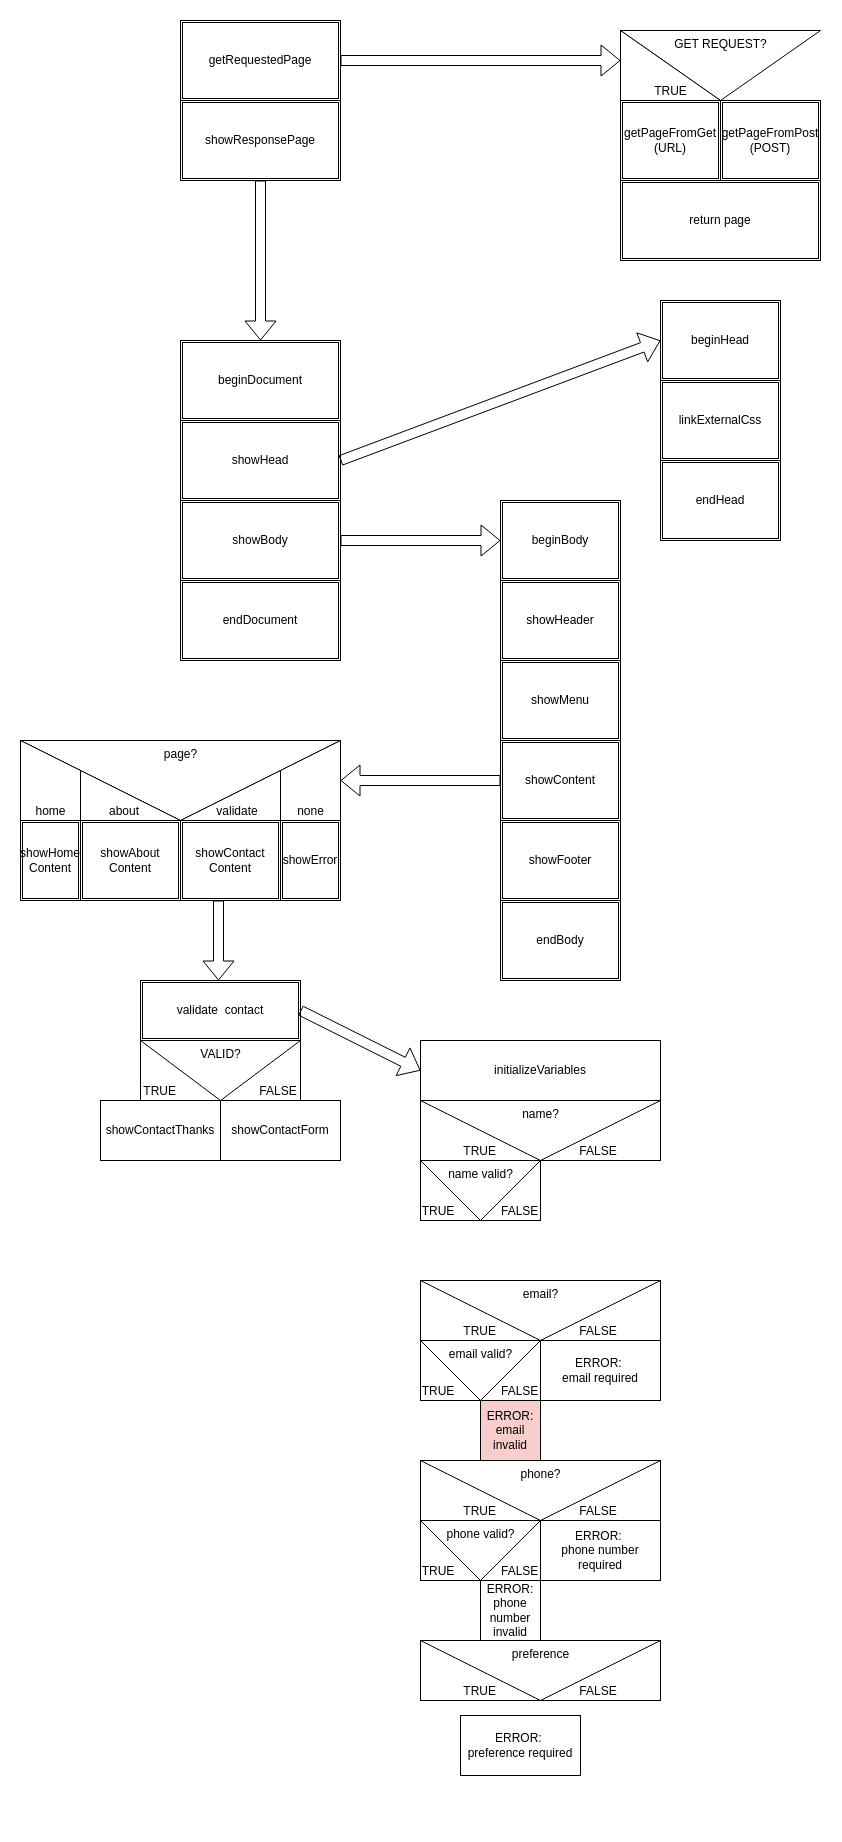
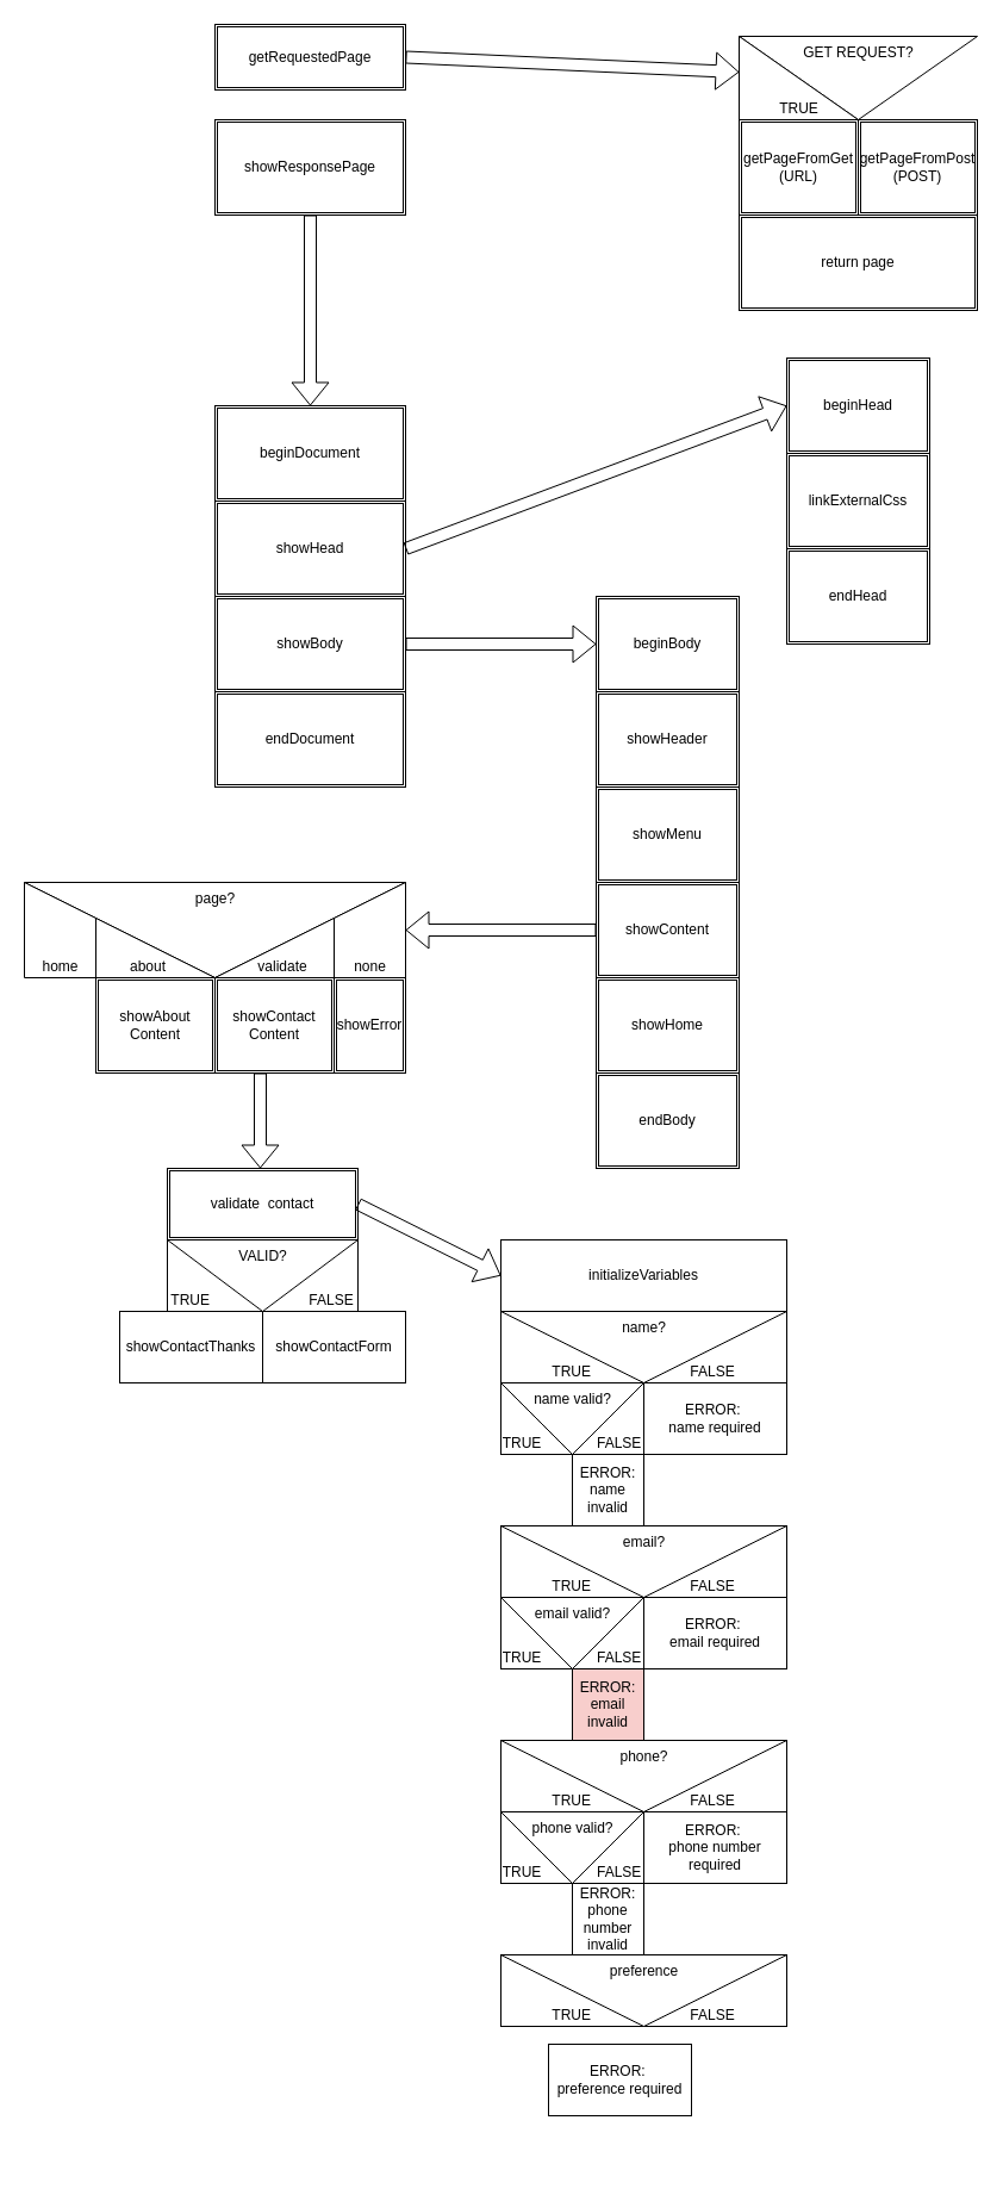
  <mxCell id="0" />
  <mxCell id="1" parent="0" />
- <mxCell id="2" value="getRequestedPage" style="shape=ext;double=1;rounded=0;whiteSpace=wrap;html=1;" parent="1" vertex="1"><mxGeometry x="180" y="20" width="160" height="80" as="geometry" /></mxCell>
+ <mxCell id="2" value="getRequestedPage" style="shape=ext;double=1;rounded=0;whiteSpace=wrap;html=1;" parent="1" vertex="1"><mxGeometry x="180" y="20" width="160" height="55" as="geometry" /></mxCell>
  <mxCell id="3" value="showResponsePage" style="shape=ext;double=1;rounded=0;whiteSpace=wrap;html=1;" parent="1" vertex="1"><mxGeometry x="180" y="100" width="160" height="80" as="geometry" /></mxCell>
  <mxCell id="4" value="" style="shape=flexArrow;endArrow=classic;html=1;exitX=1;exitY=0.5;exitDx=0;exitDy=0;" parent="1" source="2" edge="1"><mxGeometry width="50" height="50" relative="1" as="geometry"><mxPoint x="340" y="90" as="sourcePoint" /><mxPoint x="620" y="60" as="targetPoint" /></mxGeometry></mxCell>
  <mxCell id="5" value="GET REQUEST?" style="verticalLabelPosition=middle;verticalAlign=top;html=1;shape=mxgraph.basic.acute_triangle;dx=0.5;direction=west;labelPosition=center;align=center;" vertex="1" parent="1"><mxGeometry x="620" y="30" width="200" height="70" as="geometry" /></mxCell>
  <mxCell id="6" value="TRUE" style="verticalLabelPosition=middle;verticalAlign=bottom;html=1;shape=mxgraph.basic.orthogonal_triangle;labelPosition=center;align=center;" vertex="1" parent="1"><mxGeometry x="620" y="30" width="100" height="70" as="geometry" /></mxCell>
  <mxCell id="7" value="getPageFromGet&lt;br&gt;(URL)" style="shape=ext;double=1;rounded=0;whiteSpace=wrap;html=1;" vertex="1" parent="1"><mxGeometry x="620" y="100" width="100" height="80" as="geometry" /></mxCell>
  <mxCell id="8" value="getPageFromPost&lt;br&gt;(POST)" style="shape=ext;double=1;rounded=0;whiteSpace=wrap;html=1;" vertex="1" parent="1"><mxGeometry x="720" y="100" width="100" height="80" as="geometry" /></mxCell>
  <mxCell id="9" value="return page" style="shape=ext;double=1;rounded=0;whiteSpace=wrap;html=1;" vertex="1" parent="1"><mxGeometry x="620" y="180" width="200" height="80" as="geometry" /></mxCell>
  <mxCell id="10" value="" style="shape=flexArrow;endArrow=classic;html=1;exitX=0.5;exitY=1;exitDx=0;exitDy=0;" edge="1" parent="1" source="3"><mxGeometry width="50" height="50" relative="1" as="geometry"><mxPoint x="350" y="70" as="sourcePoint" /><mxPoint x="260" y="340" as="targetPoint" /><Array as="points" /></mxGeometry></mxCell>
  <mxCell id="11" value="beginDocument" style="shape=ext;double=1;rounded=0;whiteSpace=wrap;html=1;" vertex="1" parent="1"><mxGeometry x="180" y="340" width="160" height="80" as="geometry" /></mxCell>
  <mxCell id="12" value="showHead" style="shape=ext;double=1;rounded=0;whiteSpace=wrap;html=1;" vertex="1" parent="1"><mxGeometry x="180" y="420" width="160" height="80" as="geometry" /></mxCell>
  <mxCell id="13" value="showBody" style="shape=ext;double=1;rounded=0;whiteSpace=wrap;html=1;" vertex="1" parent="1"><mxGeometry x="180" y="500" width="160" height="80" as="geometry" /></mxCell>
  <mxCell id="14" value="endDocument" style="shape=ext;double=1;rounded=0;whiteSpace=wrap;html=1;" vertex="1" parent="1"><mxGeometry x="180" y="580" width="160" height="80" as="geometry" /></mxCell>
  <mxCell id="15" value="" style="shape=flexArrow;endArrow=classic;html=1;exitX=1;exitY=0.5;exitDx=0;exitDy=0;entryX=0;entryY=0.5;entryDx=0;entryDy=0;" edge="1" parent="1" source="12" target="16"><mxGeometry width="50" height="50" relative="1" as="geometry"><mxPoint x="270" y="190" as="sourcePoint" /><mxPoint x="500" y="340" as="targetPoint" /><Array as="points" /></mxGeometry></mxCell>
  <mxCell id="16" value="beginHead" style="shape=ext;double=1;rounded=0;whiteSpace=wrap;html=1;" vertex="1" parent="1"><mxGeometry x="660" y="300" width="120" height="80" as="geometry" /></mxCell>
  <mxCell id="17" value="linkExternalCss" style="shape=ext;double=1;rounded=0;whiteSpace=wrap;html=1;" vertex="1" parent="1"><mxGeometry x="660" y="380" width="120" height="80" as="geometry" /></mxCell>
  <mxCell id="18" value="endHead" style="shape=ext;double=1;rounded=0;whiteSpace=wrap;html=1;" vertex="1" parent="1"><mxGeometry x="660" y="460" width="120" height="80" as="geometry" /></mxCell>
  <mxCell id="19" value="" style="shape=flexArrow;endArrow=classic;html=1;exitX=1;exitY=0.5;exitDx=0;exitDy=0;" edge="1" parent="1" source="13"><mxGeometry width="50" height="50" relative="1" as="geometry"><mxPoint x="350" y="470" as="sourcePoint" /><mxPoint x="500" y="540" as="targetPoint" /><Array as="points" /></mxGeometry></mxCell>
  <mxCell id="20" value="beginBody" style="shape=ext;double=1;rounded=0;whiteSpace=wrap;html=1;" vertex="1" parent="1"><mxGeometry x="500" y="500" width="120" height="80" as="geometry" /></mxCell>
  <mxCell id="21" value="showHeader" style="shape=ext;double=1;rounded=0;whiteSpace=wrap;html=1;" vertex="1" parent="1"><mxGeometry x="500" y="580" width="120" height="80" as="geometry" /></mxCell>
  <mxCell id="22" value="showMenu" style="shape=ext;double=1;rounded=0;whiteSpace=wrap;html=1;" vertex="1" parent="1"><mxGeometry x="500" y="660" width="120" height="80" as="geometry" /></mxCell>
  <mxCell id="23" value="showContent" style="shape=ext;double=1;rounded=0;whiteSpace=wrap;html=1;" vertex="1" parent="1"><mxGeometry x="500" y="740" width="120" height="80" as="geometry" /></mxCell>
- <mxCell id="24" value="showFooter" style="shape=ext;double=1;rounded=0;whiteSpace=wrap;html=1;" vertex="1" parent="1"><mxGeometry x="500" y="820" width="120" height="80" as="geometry" /></mxCell>
+ <mxCell id="24" value="showHome" style="shape=ext;double=1;rounded=0;whiteSpace=wrap;html=1;" vertex="1" parent="1"><mxGeometry x="500" y="820" width="120" height="80" as="geometry" /></mxCell>
  <mxCell id="25" value="endBody" style="shape=ext;double=1;rounded=0;whiteSpace=wrap;html=1;" vertex="1" parent="1"><mxGeometry x="500" y="900" width="120" height="80" as="geometry" /></mxCell>
  <mxCell id="26" value="" style="shape=flexArrow;endArrow=classic;html=1;exitX=0;exitY=0.5;exitDx=0;exitDy=0;" edge="1" parent="1" source="23" target="27"><mxGeometry width="50" height="50" relative="1" as="geometry"><mxPoint x="300" y="818.75" as="sourcePoint" /><mxPoint x="300" y="780" as="targetPoint" /><Array as="points" /></mxGeometry></mxCell>
  <mxCell id="27" value="page?" style="verticalLabelPosition=middle;verticalAlign=top;html=1;shape=mxgraph.basic.acute_triangle;dx=0.5;direction=west;labelPosition=center;align=center;" vertex="1" parent="1"><mxGeometry y="740" width="320" height="80" as="geometry" x="20" /></mxCell>
  <mxCell id="28" value="home" style="verticalLabelPosition=middle;verticalAlign=bottom;html=1;shape=mxgraph.basic.orthogonal_triangle;labelPosition=center;align=center;spacingRight=100;" vertex="1" parent="1"><mxGeometry y="740" width="160" height="80" as="geometry" x="20" /></mxCell>
  <mxCell id="29" value="about" style="shape=partialRectangle;whiteSpace=wrap;html=1;right=0;top=0;bottom=0;fillColor=none;routingCenterX=-0.5;verticalAlign=bottom;labelPosition=center;verticalLabelPosition=middle;align=center;spacingLeft=-32;" vertex="1" parent="1"><mxGeometry x="80" y="770" width="120" height="50" as="geometry" /></mxCell>
  <mxCell id="30" value="none" style="verticalLabelPosition=middle;verticalAlign=bottom;html=1;shape=mxgraph.basic.orthogonal_triangle;direction=north;labelPosition=center;align=center;spacingRight=-100;" vertex="1" parent="1"><mxGeometry x="180" y="740" width="160" height="80" as="geometry" /></mxCell>
  <mxCell id="31" value="validate" style="shape=partialRectangle;whiteSpace=wrap;html=1;right=0;top=0;bottom=0;fillColor=none;routingCenterX=-0.5;verticalAlign=bottom;labelPosition=center;verticalLabelPosition=middle;align=center;spacingLeft=34;direction=west;" vertex="1" parent="1"><mxGeometry x="160" y="770" width="120" height="50" as="geometry" /></mxCell>
- <mxCell id="32" value="showHome&lt;br&gt;Content" style="shape=ext;double=1;rounded=0;whiteSpace=wrap;html=1;" vertex="1" parent="1"><mxGeometry y="820" width="60" height="80" as="geometry" x="20" /></mxCell>
  <mxCell id="33" value="showAbout&lt;br&gt;Content" style="shape=ext;double=1;rounded=0;whiteSpace=wrap;html=1;" vertex="1" parent="1"><mxGeometry x="80" y="820" width="100" height="80" as="geometry" /></mxCell>
  <mxCell id="34" value="showContact&lt;br&gt;Content" style="shape=ext;double=1;rounded=0;whiteSpace=wrap;html=1;" vertex="1" parent="1"><mxGeometry x="180" y="820" width="100" height="80" as="geometry" /></mxCell>
  <mxCell id="35" value="showError" style="shape=ext;double=1;rounded=0;whiteSpace=wrap;html=1;" vertex="1" parent="1"><mxGeometry x="280" y="820" width="60" height="80" as="geometry" /></mxCell>
  <mxCell id="36" value="" style="shape=flexArrow;endArrow=classic;html=1;" edge="1" parent="1"><mxGeometry width="50" height="50" relative="1" as="geometry"><mxPoint x="218" y="900" as="sourcePoint" /><mxPoint x="218" y="980" as="targetPoint" /></mxGeometry></mxCell>
  <mxCell id="37" value="validate&amp;nbsp; contact" style="shape=ext;double=1;rounded=0;whiteSpace=wrap;html=1;" vertex="1" parent="1"><mxGeometry x="140" y="980" width="160" height="60" as="geometry" /></mxCell>
  <mxCell id="38" value="showContactThanks" style="rounded=0;whiteSpace=wrap;html=1;" vertex="1" parent="1"><mxGeometry x="100" y="1100" width="120" height="60" as="geometry" /></mxCell>
  <mxCell id="39" value="showContactForm" style="rounded=0;whiteSpace=wrap;html=1;" vertex="1" parent="1"><mxGeometry x="220" y="1100" width="120" height="60" as="geometry" /></mxCell>
  <mxCell id="40" value="" style="shape=flexArrow;endArrow=classic;html=1;exitX=1;exitY=0.5;exitDx=0;exitDy=0;" edge="1" parent="1" source="37"><mxGeometry width="50" height="50" relative="1" as="geometry"><mxPoint x="300" y="1030" as="sourcePoint" /><mxPoint x="420" y="1070" as="targetPoint" /></mxGeometry></mxCell>
  <mxCell id="41" value="initializeVariables" style="rounded=0;whiteSpace=wrap;html=1;" vertex="1" parent="1"><mxGeometry x="420" y="1040" width="240" height="60" as="geometry" /></mxCell>
  <mxCell id="42" value="" style="group" vertex="1" connectable="0" parent="1"><mxGeometry x="140" y="1040" width="160" height="60" as="geometry" /></mxCell>
  <mxCell id="43" value="" style="edgeStyle=none;html=1;" edge="1" parent="42"><mxGeometry relative="1" as="geometry"><mxPoint x="80" y="20" as="sourcePoint" /><mxPoint x="80" y="20" as="targetPoint" /></mxGeometry></mxCell>
  <mxCell id="44" value="" style="edgeStyle=none;html=1;" edge="1" parent="42"><mxGeometry relative="1" as="geometry"><mxPoint x="80" y="20" as="sourcePoint" /><mxPoint x="80" y="20" as="targetPoint" /></mxGeometry></mxCell>
  <mxCell id="45" value="TRUE&amp;nbsp; &amp;nbsp; &amp;nbsp; &amp;nbsp; &amp;nbsp; &amp;nbsp; &amp;nbsp; &amp;nbsp; &amp;nbsp; &amp;nbsp; &amp;nbsp; &amp;nbsp; &amp;nbsp;FALSE" style="rounded=0;whiteSpace=wrap;html=1;verticalAlign=bottom;" vertex="1" parent="42"><mxGeometry width="160" height="60" as="geometry" /></mxCell>
  <mxCell id="46" value="VALID?" style="verticalLabelPosition=middle;verticalAlign=top;html=1;shape=mxgraph.basic.acute_triangle;dx=0.5;direction=west;labelPosition=center;align=center;" vertex="1" parent="42"><mxGeometry width="160" height="60" as="geometry" /></mxCell>
  <mxCell id="47" value="" style="group" vertex="1" connectable="0" parent="1"><mxGeometry x="420" y="1280" width="240" height="180" as="geometry" /></mxCell>
  <mxCell id="48" value="" style="group" vertex="1" connectable="0" parent="47"><mxGeometry width="240" height="60" as="geometry" /></mxCell>
  <mxCell id="49" value="" style="edgeStyle=none;html=1;" edge="1" parent="48"><mxGeometry relative="1" as="geometry"><mxPoint x="120" y="20" as="sourcePoint" /><mxPoint x="120" y="20" as="targetPoint" /></mxGeometry></mxCell>
  <mxCell id="50" value="" style="edgeStyle=none;html=1;" edge="1" parent="48"><mxGeometry relative="1" as="geometry"><mxPoint x="120" y="20" as="sourcePoint" /><mxPoint x="120" y="20" as="targetPoint" /></mxGeometry></mxCell>
  <mxCell id="51" value="TRUE&amp;nbsp; &amp;nbsp; &amp;nbsp; &amp;nbsp; &amp;nbsp; &amp;nbsp; &amp;nbsp; &amp;nbsp; &amp;nbsp; &amp;nbsp; &amp;nbsp; &amp;nbsp; &amp;nbsp;FALSE" style="rounded=0;whiteSpace=wrap;html=1;verticalAlign=bottom;" vertex="1" parent="48"><mxGeometry width="240" height="60" as="geometry" /></mxCell>
  <mxCell id="52" value="email?" style="verticalLabelPosition=middle;verticalAlign=top;html=1;shape=mxgraph.basic.acute_triangle;dx=0.5;direction=west;labelPosition=center;align=center;" vertex="1" parent="48"><mxGeometry width="240" height="60" as="geometry" /></mxCell>
  <mxCell id="53" value="ERROR:&amp;nbsp;&lt;br&gt;email required" style="rounded=0;whiteSpace=wrap;html=1;" vertex="1" parent="47"><mxGeometry x="120" y="60" width="120" height="60" as="geometry" /></mxCell>
  <mxCell id="54" value="ERROR: email invalid" style="rounded=0;whiteSpace=wrap;html=1;fillColor=#f8cecc;" vertex="1" parent="47"><mxGeometry x="60" y="120" width="60" height="60" as="geometry" /></mxCell>
  <mxCell id="55" value="" style="group" vertex="1" connectable="0" parent="47"><mxGeometry y="60" width="120" height="60" as="geometry" /></mxCell>
  <mxCell id="56" value="TRUE&amp;nbsp; &amp;nbsp; &amp;nbsp; &amp;nbsp; &amp;nbsp; &amp;nbsp; &amp;nbsp; FALSE" style="rounded=0;whiteSpace=wrap;html=1;verticalAlign=bottom;" vertex="1" parent="55"><mxGeometry width="120" height="60" as="geometry" /></mxCell>
  <mxCell id="57" value="email valid?" style="verticalLabelPosition=middle;verticalAlign=top;html=1;shape=mxgraph.basic.acute_triangle;dx=0.5;direction=west;labelPosition=center;align=center;" vertex="1" parent="55"><mxGeometry width="120" height="60" as="geometry" /></mxCell>
  <mxCell id="58" value="" style="group" vertex="1" connectable="0" parent="1"><mxGeometry x="420" y="1100" width="240" height="180" as="geometry" /></mxCell>
  <mxCell id="59" value="" style="group" vertex="1" connectable="0" parent="58"><mxGeometry width="240" height="60" as="geometry" /></mxCell>
  <mxCell id="60" value="" style="edgeStyle=none;html=1;" edge="1" parent="59"><mxGeometry relative="1" as="geometry"><mxPoint x="120" y="20" as="sourcePoint" /><mxPoint x="120" y="20" as="targetPoint" /></mxGeometry></mxCell>
  <mxCell id="61" value="" style="edgeStyle=none;html=1;" edge="1" parent="59"><mxGeometry relative="1" as="geometry"><mxPoint x="120" y="20" as="sourcePoint" /><mxPoint x="120" y="20" as="targetPoint" /></mxGeometry></mxCell>
  <mxCell id="62" value="TRUE&amp;nbsp; &amp;nbsp; &amp;nbsp; &amp;nbsp; &amp;nbsp; &amp;nbsp; &amp;nbsp; &amp;nbsp; &amp;nbsp; &amp;nbsp; &amp;nbsp; &amp;nbsp; &amp;nbsp;FALSE" style="rounded=0;whiteSpace=wrap;html=1;verticalAlign=bottom;" vertex="1" parent="59"><mxGeometry width="240" height="60" as="geometry" /></mxCell>
  <mxCell id="63" value="name?" style="verticalLabelPosition=middle;verticalAlign=top;html=1;shape=mxgraph.basic.acute_triangle;dx=0.5;direction=west;labelPosition=center;align=center;" vertex="1" parent="59"><mxGeometry width="240" height="60" as="geometry" /></mxCell>
+ <mxCell id="64" value="ERROR:&amp;nbsp;&lt;br&gt;name required" style="rounded=0;whiteSpace=wrap;html=1;" vertex="1" parent="58"><mxGeometry x="120" y="60" width="120" height="60" as="geometry" /></mxCell>
+ <mxCell id="65" value="ERROR: name invalid" style="rounded=0;whiteSpace=wrap;html=1;" vertex="1" parent="58"><mxGeometry x="60" y="120" width="60" height="60" as="geometry" /></mxCell>
  <mxCell id="66" value="" style="group" vertex="1" connectable="0" parent="58"><mxGeometry y="60" width="240" height="120" as="geometry" /></mxCell>
  <mxCell id="67" value="TRUE&amp;nbsp; &amp;nbsp; &amp;nbsp; &amp;nbsp; &amp;nbsp; &amp;nbsp; &amp;nbsp; FALSE" style="rounded=0;whiteSpace=wrap;html=1;verticalAlign=bottom;" vertex="1" parent="66"><mxGeometry width="120" height="60" as="geometry" /></mxCell>
  <mxCell id="68" value="name valid?" style="verticalLabelPosition=middle;verticalAlign=top;html=1;shape=mxgraph.basic.acute_triangle;dx=0.5;direction=west;labelPosition=center;align=center;" vertex="1" parent="66"><mxGeometry width="120" height="60" as="geometry" /></mxCell>
  <mxCell id="69" value="" style="group" vertex="1" connectable="0" parent="1"><mxGeometry x="420" y="1460" width="240" height="180" as="geometry" /></mxCell>
  <mxCell id="70" value="" style="group" vertex="1" connectable="0" parent="69"><mxGeometry width="240" height="60" as="geometry" /></mxCell>
  <mxCell id="71" value="" style="edgeStyle=none;html=1;" edge="1" parent="70"><mxGeometry relative="1" as="geometry"><mxPoint x="120" y="20" as="sourcePoint" /><mxPoint x="120" y="20" as="targetPoint" /></mxGeometry></mxCell>
  <mxCell id="72" value="" style="edgeStyle=none;html=1;" edge="1" parent="70"><mxGeometry relative="1" as="geometry"><mxPoint x="120" y="20" as="sourcePoint" /><mxPoint x="120" y="20" as="targetPoint" /></mxGeometry></mxCell>
  <mxCell id="73" value="TRUE&amp;nbsp; &amp;nbsp; &amp;nbsp; &amp;nbsp; &amp;nbsp; &amp;nbsp; &amp;nbsp; &amp;nbsp; &amp;nbsp; &amp;nbsp; &amp;nbsp; &amp;nbsp; &amp;nbsp;FALSE" style="rounded=0;whiteSpace=wrap;html=1;verticalAlign=bottom;" vertex="1" parent="70"><mxGeometry width="240" height="60" as="geometry" /></mxCell>
  <mxCell id="74" value="phone?" style="verticalLabelPosition=middle;verticalAlign=top;html=1;shape=mxgraph.basic.acute_triangle;dx=0.5;direction=west;labelPosition=center;align=center;" vertex="1" parent="70"><mxGeometry width="240" height="60" as="geometry" /></mxCell>
  <mxCell id="75" value="ERROR:&amp;nbsp;&lt;br&gt;phone number required" style="rounded=0;whiteSpace=wrap;html=1;" vertex="1" parent="69"><mxGeometry x="120" y="60" width="120" height="60" as="geometry" /></mxCell>
  <mxCell id="76" value="ERROR: phone number invalid" style="rounded=0;whiteSpace=wrap;html=1;" vertex="1" parent="69"><mxGeometry x="60" y="120" width="60" height="60" as="geometry" /></mxCell>
  <mxCell id="77" value="" style="group" vertex="1" connectable="0" parent="69"><mxGeometry y="60" width="120" height="60" as="geometry" /></mxCell>
  <mxCell id="78" value="TRUE&amp;nbsp; &amp;nbsp; &amp;nbsp; &amp;nbsp; &amp;nbsp; &amp;nbsp; &amp;nbsp; FALSE" style="rounded=0;whiteSpace=wrap;html=1;verticalAlign=bottom;" vertex="1" parent="77"><mxGeometry width="120" height="60" as="geometry" /></mxCell>
  <mxCell id="79" value="phone valid?" style="verticalLabelPosition=middle;verticalAlign=top;html=1;shape=mxgraph.basic.acute_triangle;dx=0.5;direction=west;labelPosition=center;align=center;" vertex="1" parent="77"><mxGeometry width="120" height="60" as="geometry" /></mxCell>
  <mxCell id="80" value="" style="group" vertex="1" connectable="0" parent="1"><mxGeometry x="420" y="1640" width="240" height="180" as="geometry" /></mxCell>
  <mxCell id="81" value="" style="group" vertex="1" connectable="0" parent="80"><mxGeometry width="240" height="60" as="geometry" /></mxCell>
  <mxCell id="82" value="" style="edgeStyle=none;html=1;" edge="1" parent="81"><mxGeometry relative="1" as="geometry"><mxPoint x="120" y="20" as="sourcePoint" /><mxPoint x="120" y="20" as="targetPoint" /></mxGeometry></mxCell>
  <mxCell id="83" value="" style="edgeStyle=none;html=1;" edge="1" parent="81"><mxGeometry relative="1" as="geometry"><mxPoint x="120" y="20" as="sourcePoint" /><mxPoint x="120" y="20" as="targetPoint" /></mxGeometry></mxCell>
  <mxCell id="84" value="TRUE&amp;nbsp; &amp;nbsp; &amp;nbsp; &amp;nbsp; &amp;nbsp; &amp;nbsp; &amp;nbsp; &amp;nbsp; &amp;nbsp; &amp;nbsp; &amp;nbsp; &amp;nbsp; &amp;nbsp;FALSE" style="rounded=0;whiteSpace=wrap;html=1;verticalAlign=bottom;" vertex="1" parent="81"><mxGeometry width="240" height="60" as="geometry" /></mxCell>
  <mxCell id="85" value="preference" style="verticalLabelPosition=middle;verticalAlign=top;html=1;shape=mxgraph.basic.acute_triangle;dx=0.5;direction=west;labelPosition=center;align=center;" vertex="1" parent="81"><mxGeometry width="240" height="60" as="geometry" /></mxCell>
  <mxCell id="86" value="ERROR:&amp;nbsp;&lt;br&gt;preference required" style="rounded=0;whiteSpace=wrap;html=1;" vertex="1" parent="80"><mxGeometry x="40" y="75" width="120" height="60" as="geometry" /></mxCell>
